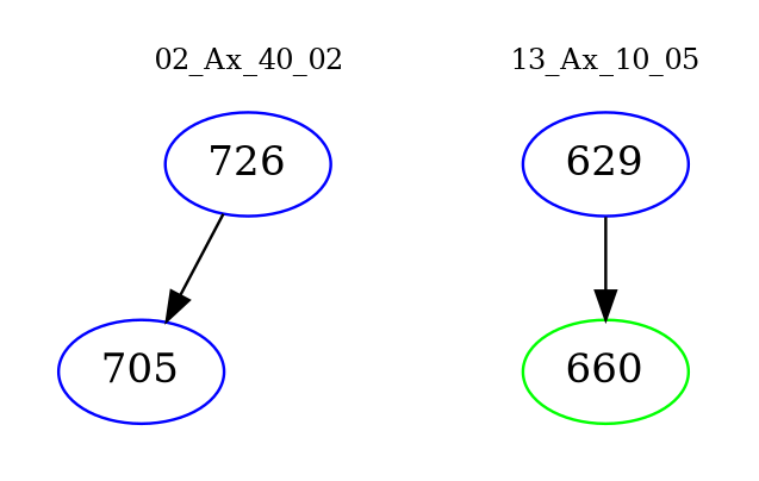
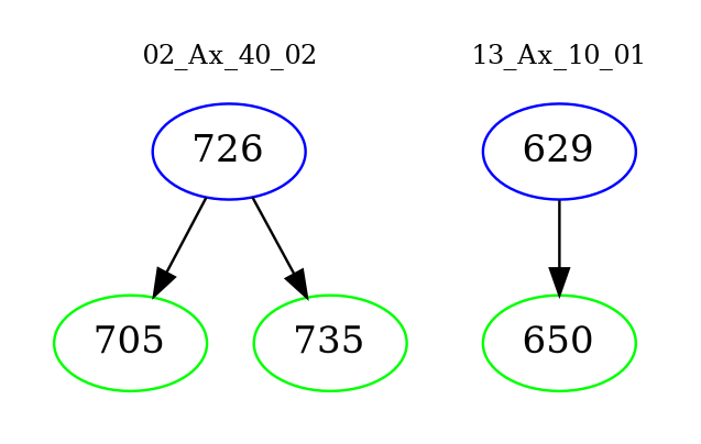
  digraph {
    node [color=green]
    edge [color=black]
    n1 [color=blue label=726]
-   n2 [color=blue label=705]
+   n2 [label=705]
+   n3 [label=735]
    n4 [color=blue label=629]
-   n5 [label=660]
+   n5 [label=650]
    subgraph cluster_1 {
      color=white
      fontsize=10
      label="02_Ax_40_02"
      n1
      n2
+     n3
    }
    subgraph cluster_2 {
      color=white
      fontsize=10
-     label="13_Ax_10_05"
+     label="13_Ax_10_01"
      n4
      n5
    }
    n1 -> n2
+   n1 -> n3
    n4 -> n5
  }
